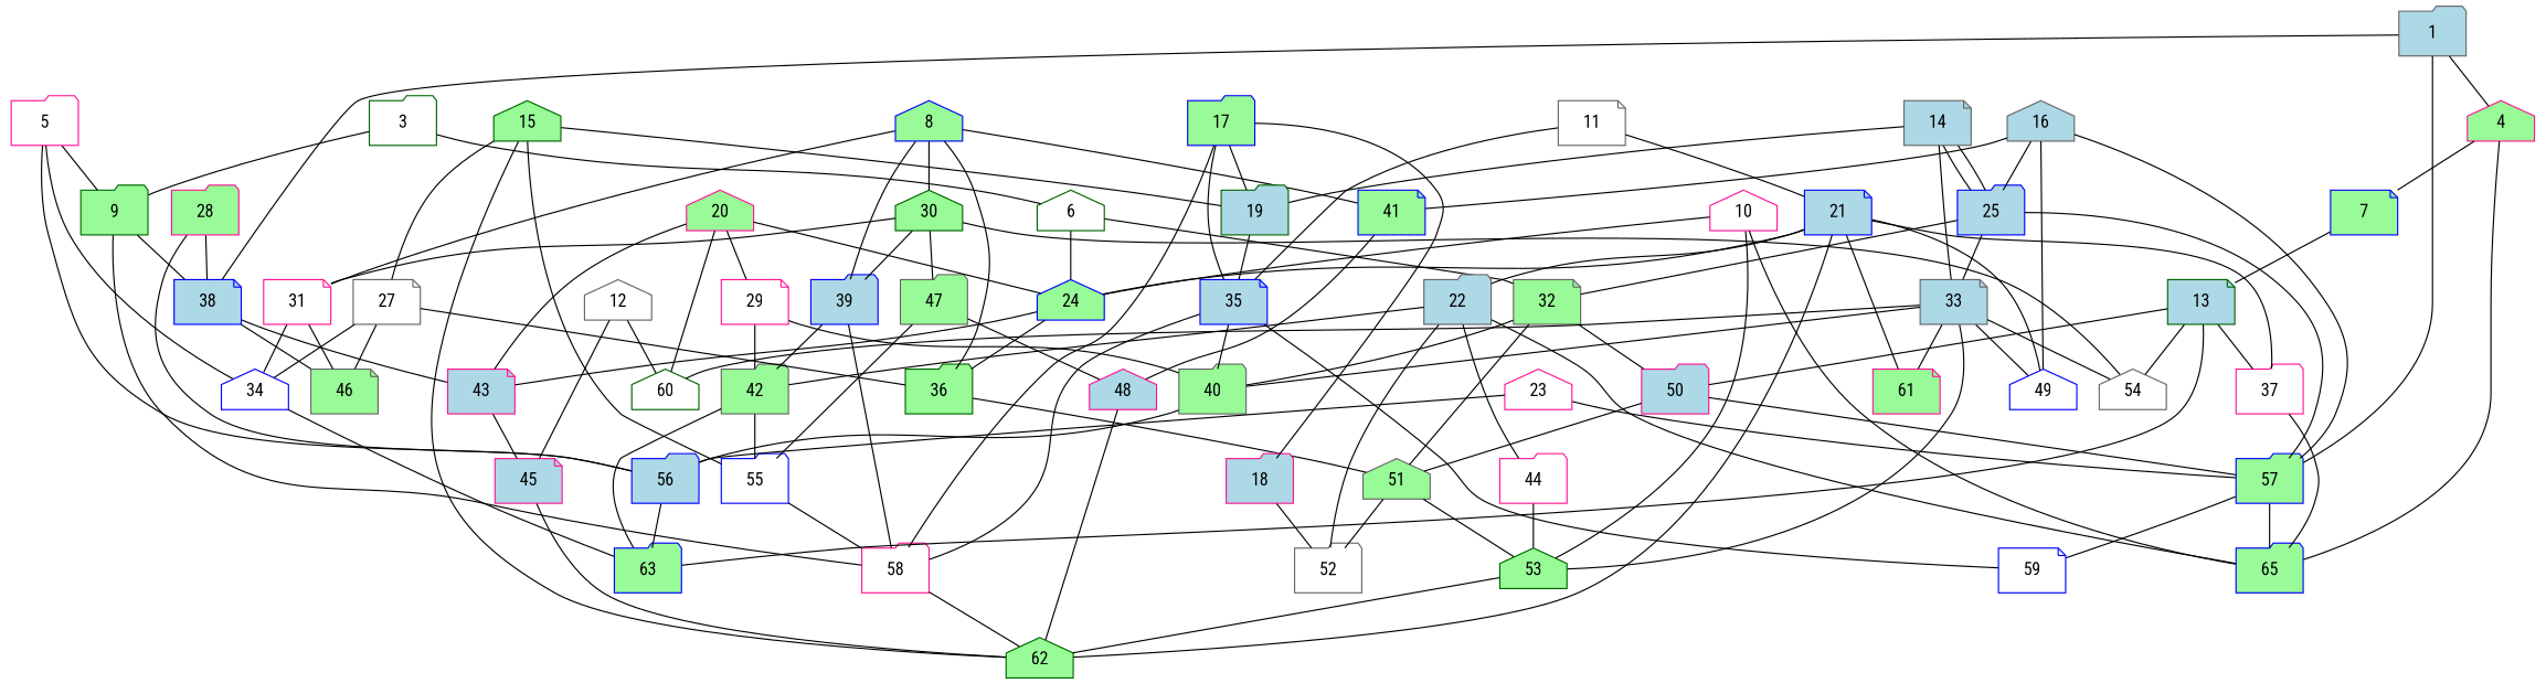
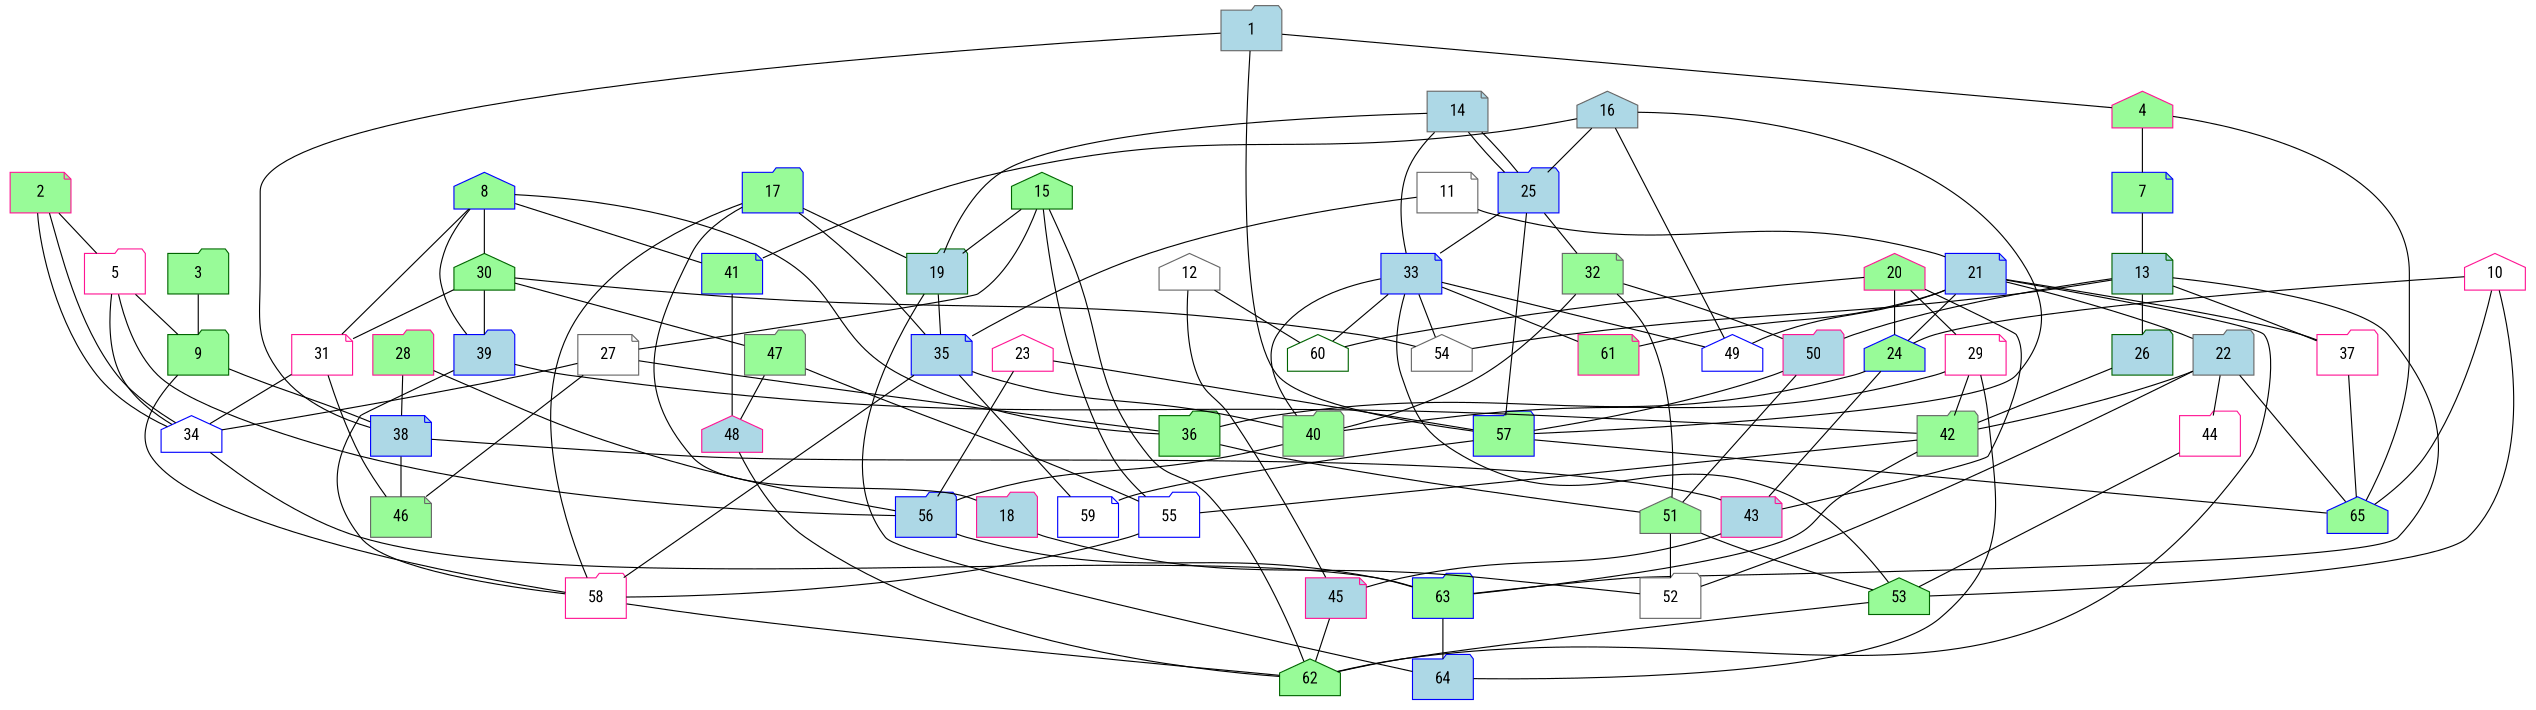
  graph {
    fontname="Roboto Condensed"
    node [color=blue fillcolor=palegreen fontname="Roboto Condensed" shape=folder style=filled]
    edge [fontname="Roboto Condensed"]
    1 [color=gray40 fillcolor=lightblue]
    4 [color=deeppink shape=house]
    38 [fillcolor=lightblue shape=note]
    57
    7 [shape=note]
-   65
+   65 [shape=house]
    43 [color=deeppink fillcolor=lightblue shape=note]
    46 [color=gray40 shape=note]
    59 [fillcolor=white shape=note]
+   2 [color=deeppink shape=note]
    5 [color=deeppink fillcolor=white]
    34 [fillcolor=white shape=house]
    9 [color=darkgreen]
    56 [fillcolor=lightblue]
    63
-   3 [color=darkgreen fillcolor=white]
-   6 [color=darkgreen fillcolor=white shape=house]
+   3 [color=darkgreen]
    24 [shape=house]
    32 [color=gray40 shape=note]
    58 [color=deeppink fillcolor=white]
    13 [color=darkgreen fillcolor=lightblue shape=note]
    36 [color=darkgreen]
    50 [color=deeppink fillcolor=lightblue]
    40 [color=gray40]
    51 [color=gray40 shape=house]
+   26 [color=darkgreen fillcolor=lightblue]
    37 [color=deeppink fillcolor=white]
    54 [color=gray40 fillcolor=white shape=house]
    8 [shape=house]
    30 [color=darkgreen shape=house]
    31 [color=deeppink fillcolor=white shape=note]
    39 [fillcolor=lightblue]
    41 [shape=note]
    47 [color=gray40]
    42 [color=gray40]
    48 [color=deeppink fillcolor=lightblue shape=house]
    62 [color=darkgreen shape=house]
    10 [color=deeppink fillcolor=white shape=house]
    53 [color=darkgreen shape=house]
    11 [color=gray40 fillcolor=white shape=note]
    21 [fillcolor=lightblue shape=note]
    35 [fillcolor=lightblue shape=note]
    49 [fillcolor=white shape=house]
    22 [color=gray40 fillcolor=lightblue]
    61 [color=deeppink shape=note]
    12 [color=gray40 fillcolor=white shape=house]
    45 [color=deeppink fillcolor=lightblue shape=note]
    60 [color=darkgreen fillcolor=white shape=house]
+   64 [fillcolor=lightblue]
    14 [color=gray40 fillcolor=lightblue shape=note]
    19 [color=darkgreen fillcolor=lightblue]
    25 [fillcolor=lightblue]
-   33 [color=gray40 fillcolor=lightblue shape=note]
+   33 [fillcolor=lightblue shape=note]
    15 [color=darkgreen shape=house]
    27 [color=gray40 fillcolor=white shape=note]
    55 [fillcolor=white]
    16 [color=gray40 fillcolor=lightblue shape=house]
    17
    18 [color=deeppink fillcolor=lightblue]
    52 [color=gray40 fillcolor=white]
    20 [color=deeppink shape=house]
    29 [color=deeppink fillcolor=white shape=note]
    44 [color=deeppink fillcolor=white]
    23 [color=deeppink fillcolor=white shape=house]
    28 [color=deeppink]
    1 -- 4
    1 -- 38
    1 -- 57
    4 -- 7
    4 -- 65
    38 -- 43
    38 -- 46
    57 -- 65
    57 -- 59
    7 -- 13
    43 -- 45
+   2 -- 5
+   2 -- 34
+   2 -- 34
    5 -- 34
    5 -- 9
    5 -- 56
    34 -- 63
    9 -- 38
    9 -- 58
    56 -- 63
+   63 -- 64
    3 -- 9
-   3 -- 6
-   6 -- 24
-   6 -- 32
    24 -- 43
    24 -- 36
    32 -- 50
    32 -- 40
    32 -- 51
    58 -- 62
    13 -- 63
    13 -- 50
+   13 -- 26
    13 -- 37
    13 -- 54
    36 -- 51
    50 -- 57
    50 -- 51
    40 -- 56
    51 -- 53
    51 -- 52
+   26 -- 42
    37 -- 65
    8 -- 36
    8 -- 30
    8 -- 31
    8 -- 39
    8 -- 41
    30 -- 54
    30 -- 31
    30 -- 39
    30 -- 47
    31 -- 46
    31 -- 34
    39 -- 58
    39 -- 42
    41 -- 48
    47 -- 48
    47 -- 55
    42 -- 63
    42 -- 55
    48 -- 62
    10 -- 65
    10 -- 24
    10 -- 53
    53 -- 62
    11 -- 21
    11 -- 35
    21 -- 24
    21 -- 37
    21 -- 62
    21 -- 49
    21 -- 22
    21 -- 61
    35 -- 59
    35 -- 58
    35 -- 40
    22 -- 65
    22 -- 42
    22 -- 52
    22 -- 44
    12 -- 45
    12 -- 60
    45 -- 62
    14 -- 19
    14 -- 25
    14 -- 25
    14 -- 33
    19 -- 35
+   19 -- 64
    25 -- 57
    25 -- 32
    25 -- 33
    33 -- 40
    33 -- 54
    33 -- 53
    33 -- 49
    33 -- 61
    33 -- 60
    15 -- 62
    15 -- 19
    15 -- 27
    15 -- 55
    27 -- 46
    27 -- 34
    27 -- 36
    55 -- 58
    16 -- 57
    16 -- 41
    16 -- 49
    16 -- 25
    17 -- 58
    17 -- 35
    17 -- 19
    17 -- 18
    18 -- 52
    20 -- 43
    20 -- 24
    20 -- 60
    20 -- 29
    29 -- 40
    29 -- 42
+   29 -- 64
    44 -- 53
    23 -- 57
    23 -- 56
    28 -- 38
    28 -- 56
  }
